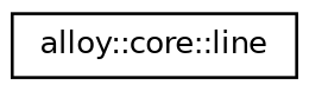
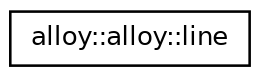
  digraph {
    rankdir=LR
-   n1 [color=black fillcolor=white fontname=Helvetica fontsize=10 height=0.2 label="alloy::core::line" shape=record style=filled width=0.4]
+   n1 [color=black fillcolor=white fontname=Helvetica fontsize=10 height=0.2 label="alloy::alloy::line" shape=record style=filled width=0.4]
  }
